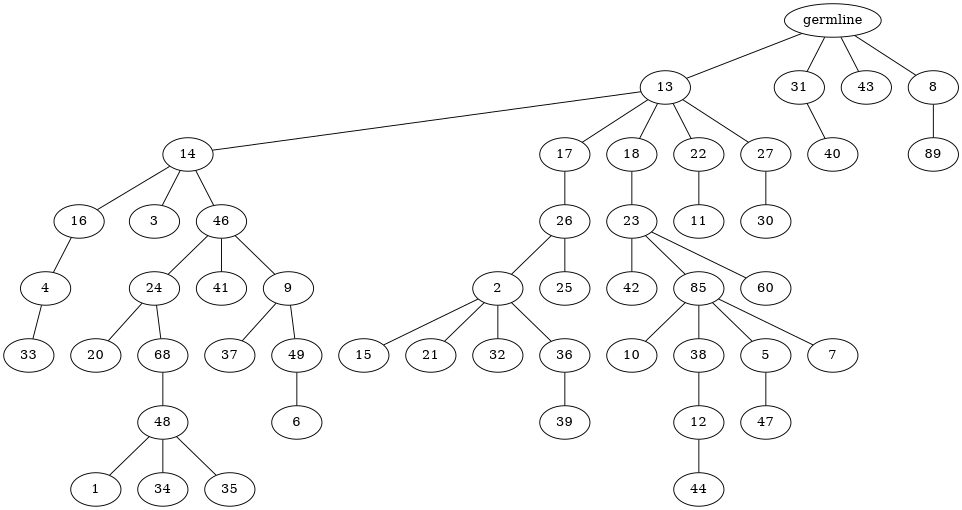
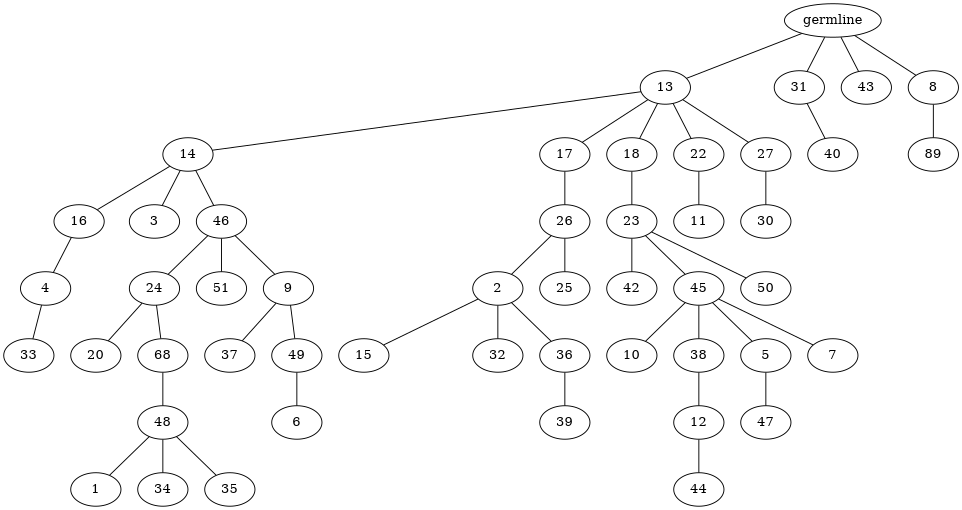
  graph {
    n1 [label=germline]
    n2 [label=13]
    n3 [label=31]
    n4 [label=43]
    n5 [label=8]
    n6 [label=14]
    n7 [label=17]
    n8 [label=18]
    n9 [label=22]
    n10 [label=27]
    n11 [label=40]
    n12 [label=89]
    n13 [label=16]
    n14 [label=3]
    n15 [label=46]
    n16 [label=26]
    n17 [label=23]
    n18 [label=11]
    n19 [label=30]
    n20 [label=4]
    n21 [label=24]
-   n22 [label=41]
+   n22 [label=51]
    n23 [label=9]
    n24 [label=33]
    n25 [label=20]
    n26 [label=68]
    n27 [label=37]
    n28 [label=49]
    n29 [label=48]
    n30 [label=1]
    n31 [label=34]
    n32 [label=35]
    n33 [label=6]
    n34 [label=2]
    n35 [label=25]
    n36 [label=15]
-   n37 [label=21]
    n38 [label=32]
    n39 [label=36]
    n40 [label=39]
    n41 [label=42]
-   n42 [label=85]
-   n43 [label=60]
+   n42 [label=45]
+   n43 [label=50]
    n44 [label=10]
    n45 [label=38]
    n46 [label=5]
    n47 [label=7]
    n48 [label=12]
    n49 [label=47]
    n50 [label=44]
    n1 -- n2
    n1 -- n3
    n1 -- n4
    n1 -- n5
    n2 -- n6
    n2 -- n7
    n2 -- n8
    n2 -- n9
    n2 -- n10
    n3 -- n11
    n5 -- n12
    n6 -- n13
    n6 -- n14
    n6 -- n15
    n7 -- n16
    n8 -- n17
    n9 -- n18
    n10 -- n19
    n13 -- n20
    n15 -- n21
    n15 -- n22
    n15 -- n23
    n16 -- n34
    n16 -- n35
    n17 -- n41
    n17 -- n42
    n17 -- n43
    n20 -- n24
    n21 -- n25
    n21 -- n26
    n23 -- n27
    n23 -- n28
    n26 -- n29
    n28 -- n33
    n29 -- n30
    n29 -- n31
    n29 -- n32
    n34 -- n36
-   n34 -- n37
    n34 -- n38
    n34 -- n39
    n39 -- n40
    n42 -- n44
    n42 -- n45
    n42 -- n46
    n42 -- n47
    n45 -- n48
    n46 -- n49
    n48 -- n50
  }
